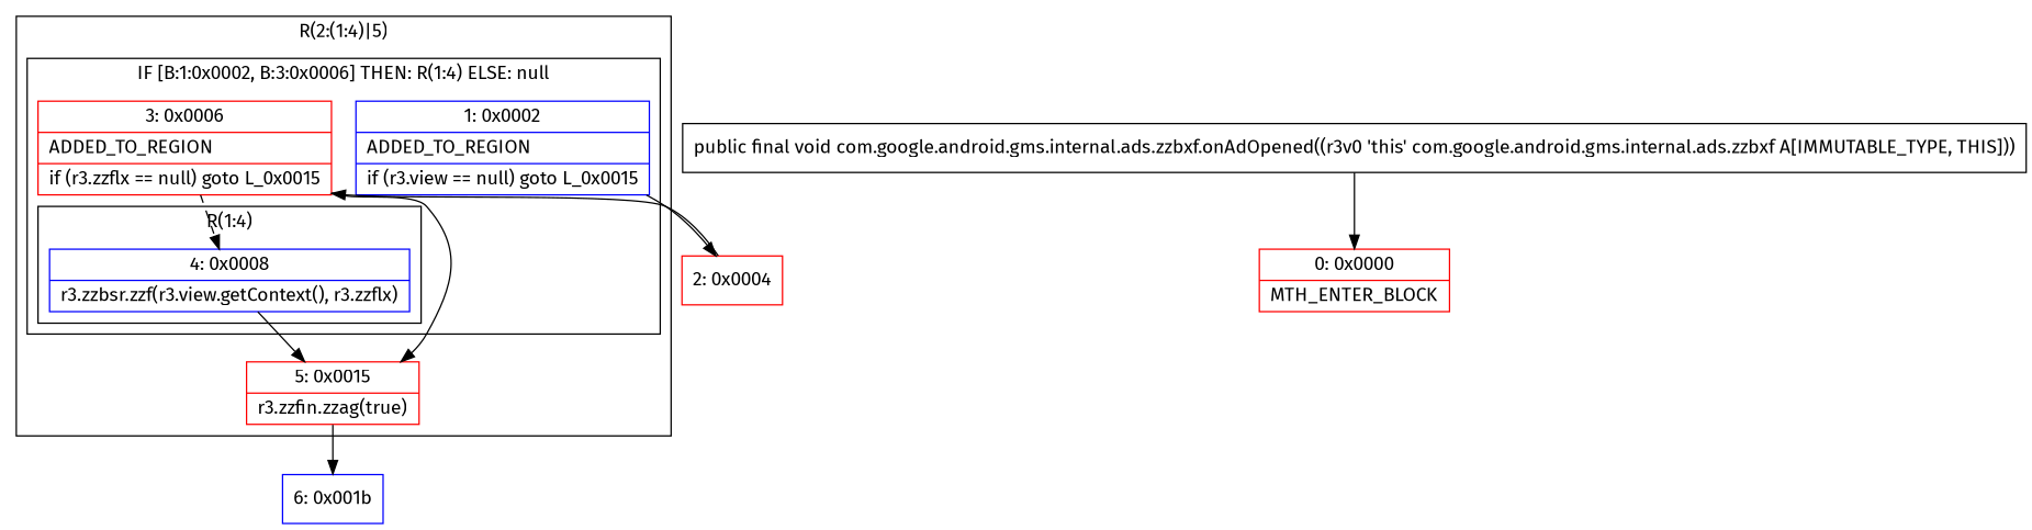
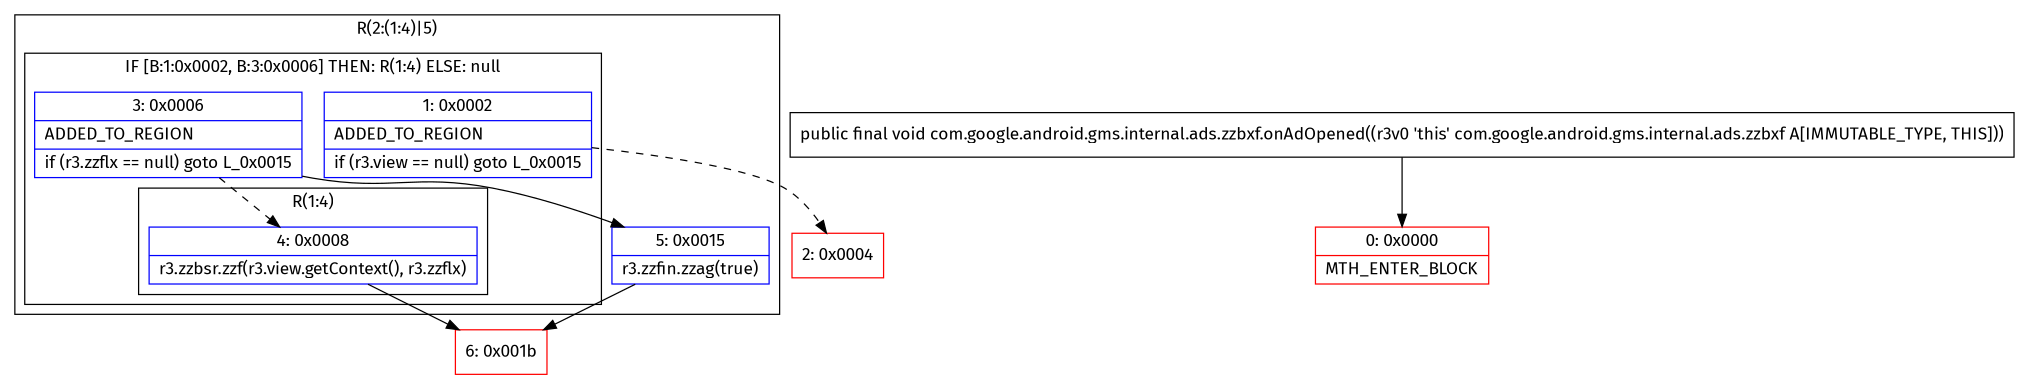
  digraph {
    fontname="Fira Sans"
    node [color=blue fontname="Fira Sans" shape=record]
    edge [fontname="Fira Sans"]
    n1 [label="{4\:\ 0x0008|r3.zzbsr.zzf(r3.view.getContext(), r3.zzflx)\l}"]
    n2 [label="{1\:\ 0x0002|ADDED_TO_REGION\l|if (r3.view == null) goto L_0x0015\l}"]
-   n3 [color=red label="{3\:\ 0x0006|ADDED_TO_REGION\l|if (r3.zzflx == null) goto L_0x0015\l}"]
-   n4 [color=red label="{5\:\ 0x0015|r3.zzfin.zzag(true)\l}"]
+   n3 [label="{3\:\ 0x0006|ADDED_TO_REGION\l|if (r3.zzflx == null) goto L_0x0015\l}"]
+   n4 [label="{5\:\ 0x0015|r3.zzfin.zzag(true)\l}"]
    n5 [color=red label="{2\:\ 0x0004}"]
-   n6 [label="{6\:\ 0x001b}"]
+   n6 [color=red label="{6\:\ 0x001b}"]
    n7 [color=red label="{0\:\ 0x0000|MTH_ENTER_BLOCK\l}"]
    n8 [label="{public final void com.google.android.gms.internal.ads.zzbxf.onAdOpened((r3v0 'this' com.google.android.gms.internal.ads.zzbxf A[IMMUTABLE_TYPE, THIS])) }" color=""]
    subgraph cluster_1 {
      label="R(2:(1:4)|5)"
      n4
      subgraph cluster_2 {
        label="IF [B:1:0x0002, B:3:0x0006] THEN: R(1:4) ELSE: null"
        n2
        n3
        subgraph cluster_3 {
          label="R(1:4)"
          n1
        }
      }
    }
-   n1 -> n4
-   n2 -> n5 [style=solid]
+   n1 -> n6
+   n2 -> n5 [style=dashed]
    n3 -> n1 [style=dashed]
    n3 -> n4
    n4 -> n6
-   n5 -> n3
    n8 -> n7
  }
